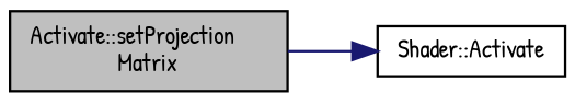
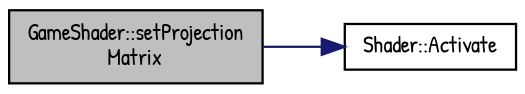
  digraph {
    rankdir=LR
    fontname="Patrick Hand"
    node [color=black fontname="Patrick Hand" fontsize=10 shape=record style=filled]
-   n1 [fillcolor=grey75 fontcolor=black height=0.2 label="Activate::setProjection\lMatrix" width=0.4]
+   n1 [fillcolor=grey75 fontcolor=black height=0.2 label="GameShader::setProjection\lMatrix" width=0.4]
    n2 [fillcolor=white height=0.2 label="Shader::Activate" width=0.4]
    n1 -> n2 [color=midnightblue fontname="Patrick Hand" fontsize=10 labelfontname=Helvetica labelfontsize=10 style=solid]
  }
